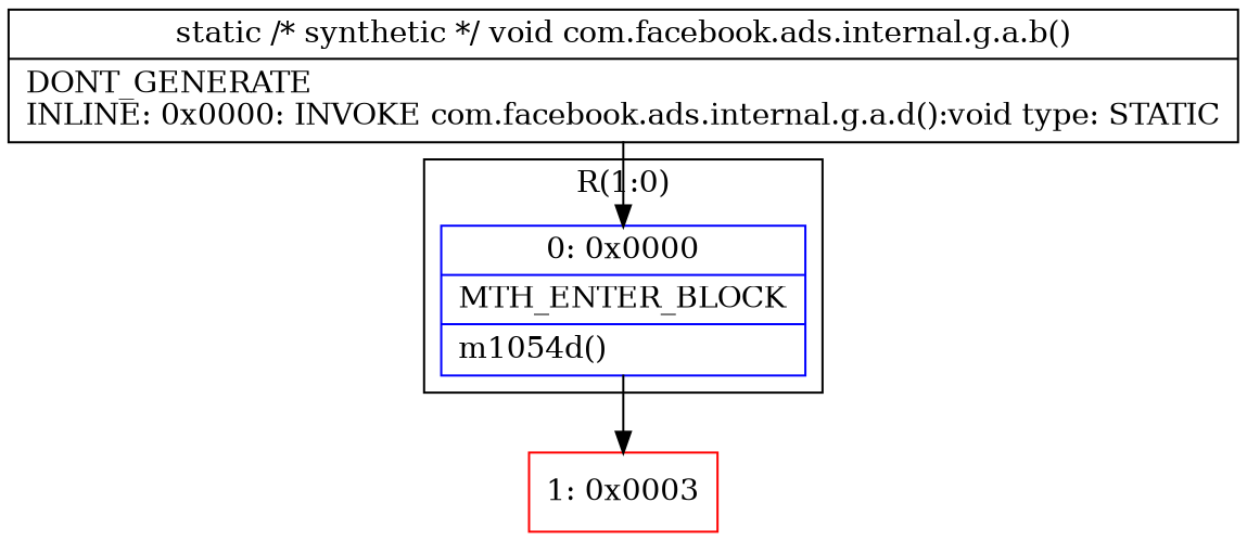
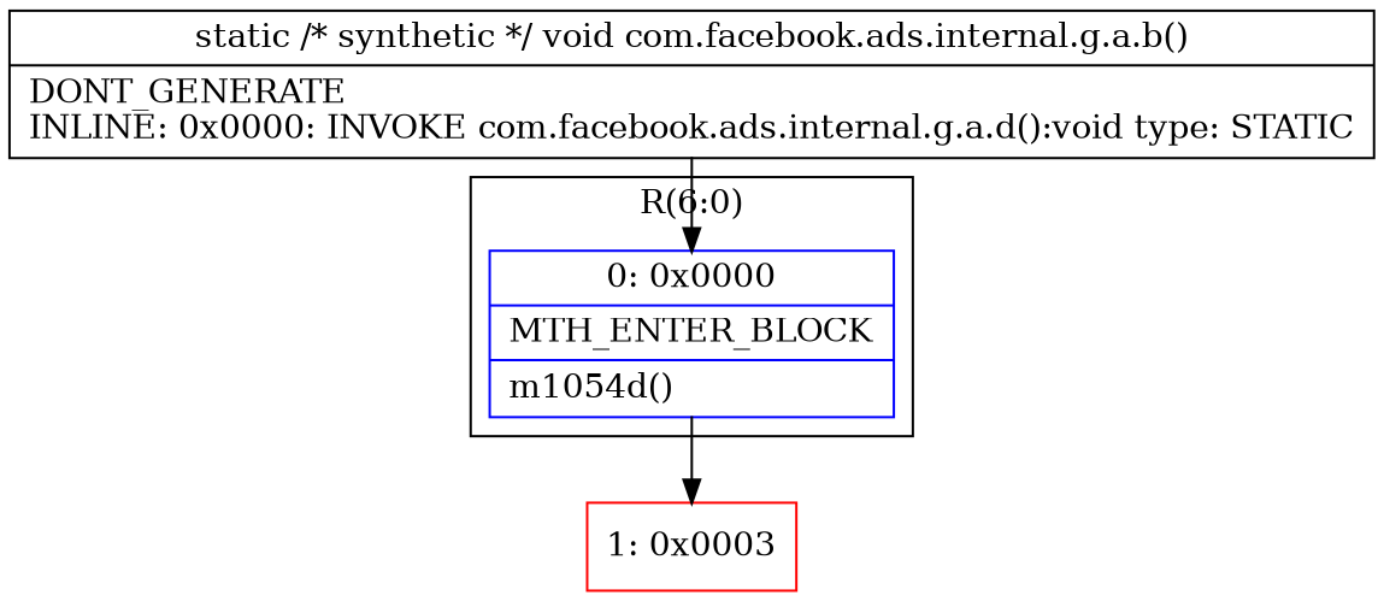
  digraph {
    node [shape=record]
    n1 [color=blue label="{0\:\ 0x0000|MTH_ENTER_BLOCK\l|m1054d()\l}"]
    n2 [color=red label="{1\:\ 0x0003}"]
    n3 [label="{static \/* synthetic *\/ void com.facebook.ads.internal.g.a.b()  | DONT_GENERATE\lINLINE: 0x0000: INVOKE   com.facebook.ads.internal.g.a.d():void type: STATIC\l}"]
    subgraph cluster_1 {
-     label="R(1:0)"
+     label="R(6:0)"
      n1
    }
    n1 -> n2
    n3 -> n1
  }
